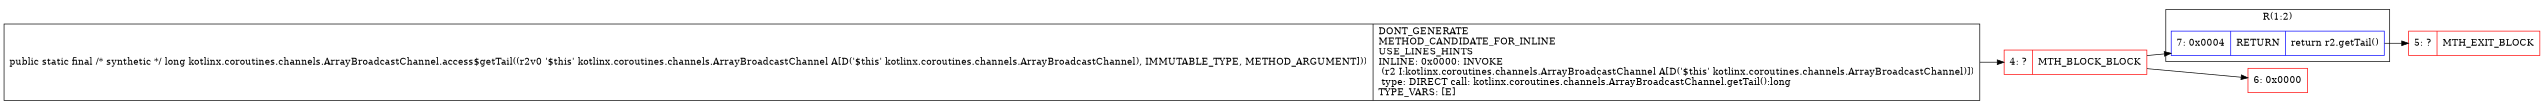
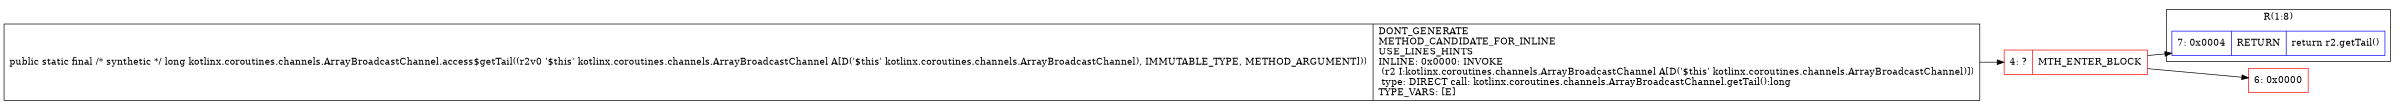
  digraph {
    rankdir=LR
    node [color=red shape=record]
    n1 [color=blue label="{7\:\ 0x0004|RETURN\l|return r2.getTail()\l}"]
-   n2 [label="{5\:\ ?|MTH_EXIT_BLOCK\l}"]
-   n3 [label="{4\:\ ?|MTH_BLOCK_BLOCK\l}"]
+   n3 [label="{4\:\ ?|MTH_ENTER_BLOCK\l}"]
    n4 [label="{6\:\ 0x0000}"]
    n5 [label="{public static final \/* synthetic *\/ long kotlinx.coroutines.channels.ArrayBroadcastChannel.access$getTail((r2v0 '$this' kotlinx.coroutines.channels.ArrayBroadcastChannel A[D('$this' kotlinx.coroutines.channels.ArrayBroadcastChannel), IMMUTABLE_TYPE, METHOD_ARGUMENT]))  | DONT_GENERATE\lMETHOD_CANDIDATE_FOR_INLINE\lUSE_LINES_HINTS\lINLINE: 0x0000: INVOKE  \l  (r2 I:kotlinx.coroutines.channels.ArrayBroadcastChannel A[D('$this' kotlinx.coroutines.channels.ArrayBroadcastChannel)])\l type: DIRECT call: kotlinx.coroutines.channels.ArrayBroadcastChannel.getTail():long\lTYPE_VARS: [E]\l}" color=""]
    subgraph cluster_1 {
-     label="R(1:2)"
+     label="R(1:8)"
      n1
    }
-   n1 -> n2
    n3 -> n1
    n3 -> n4
    n5 -> n3
  }
